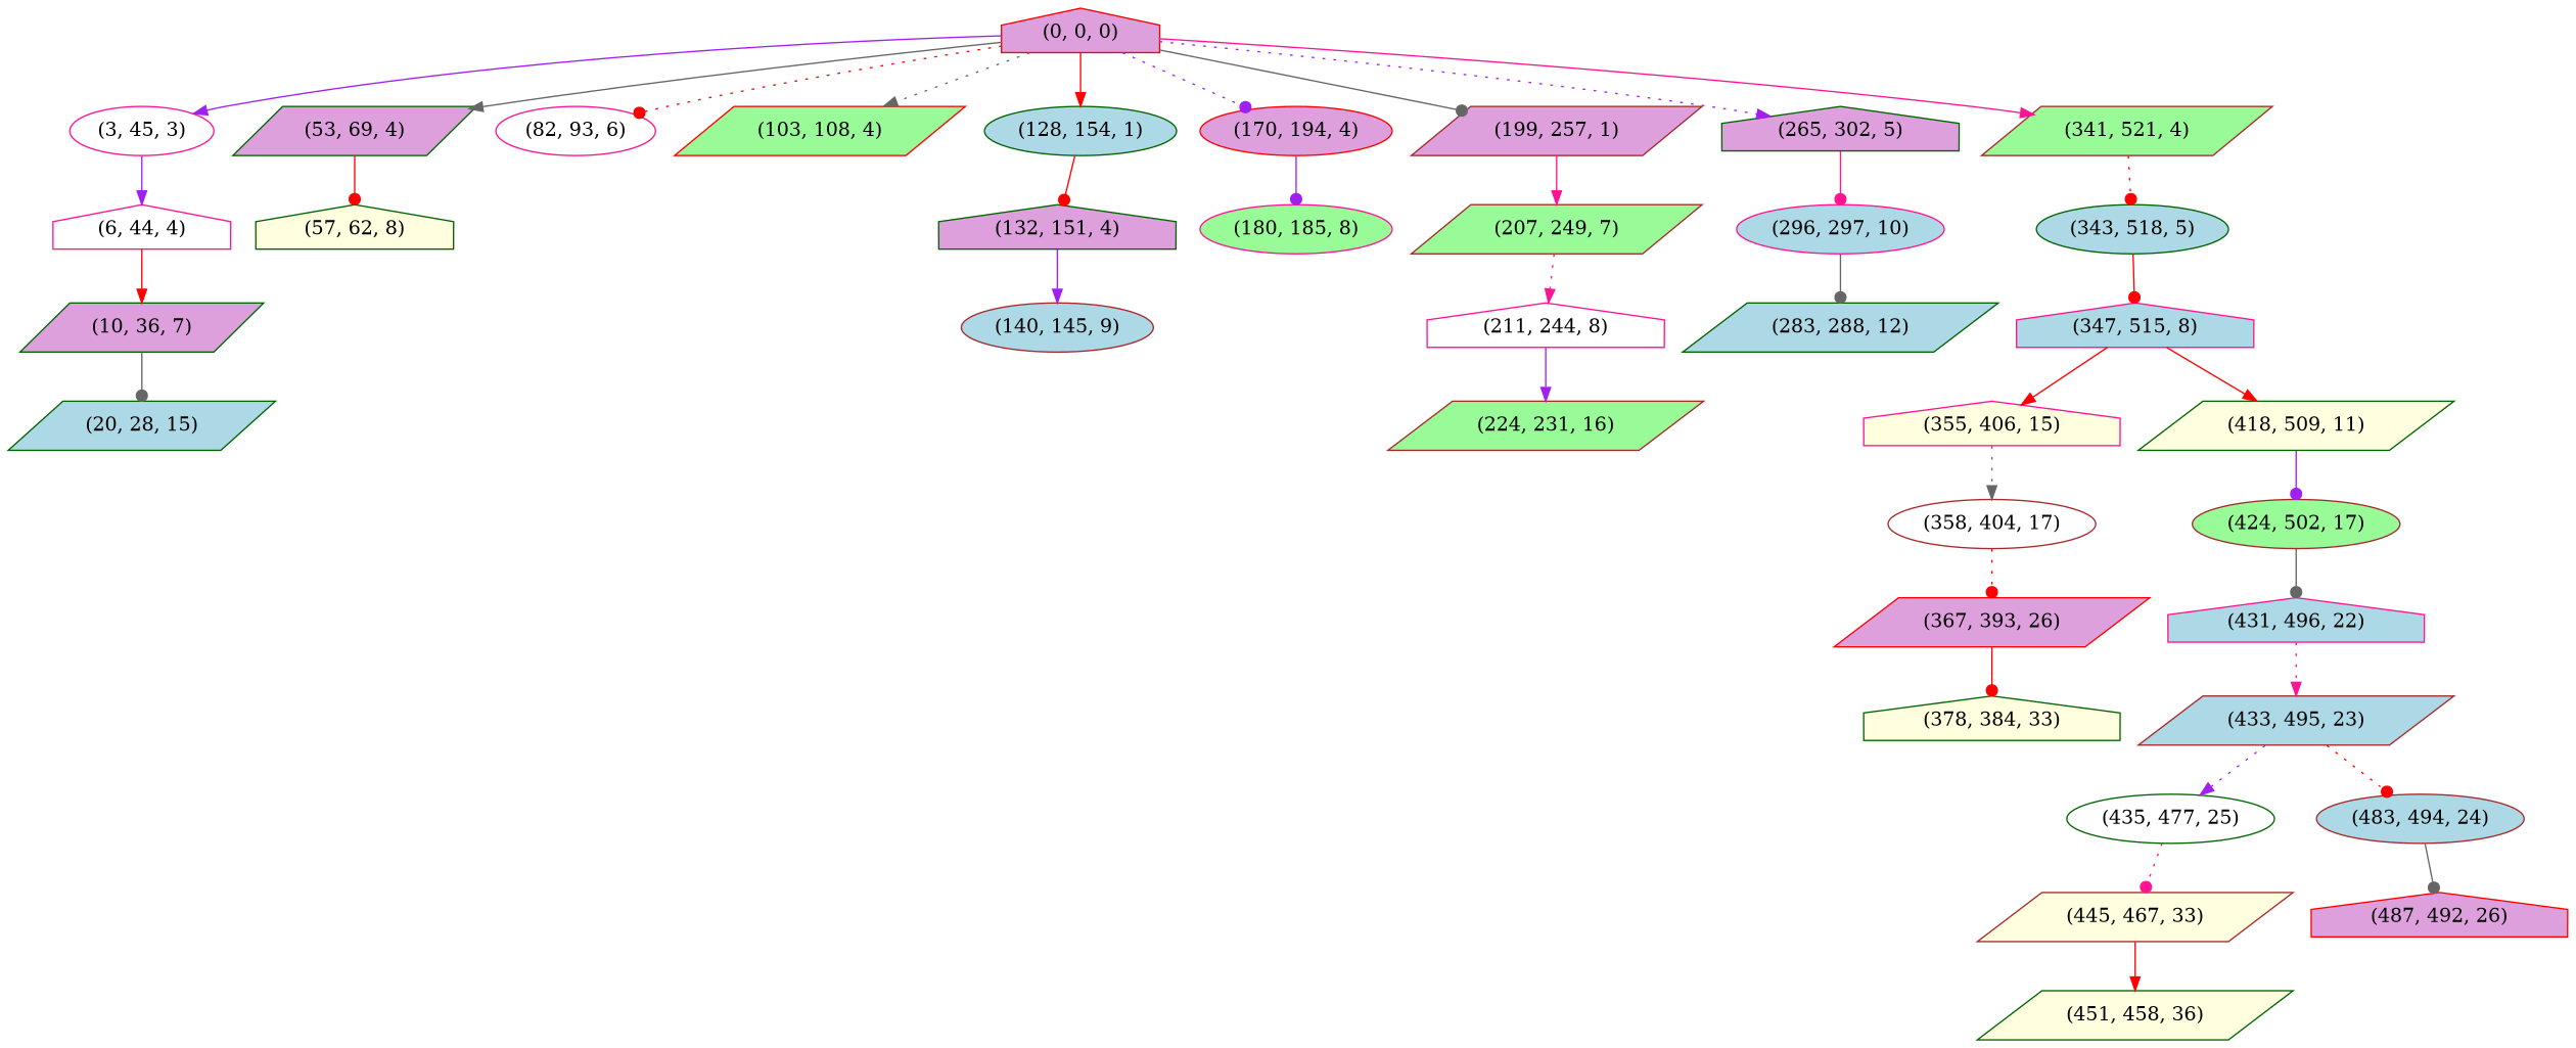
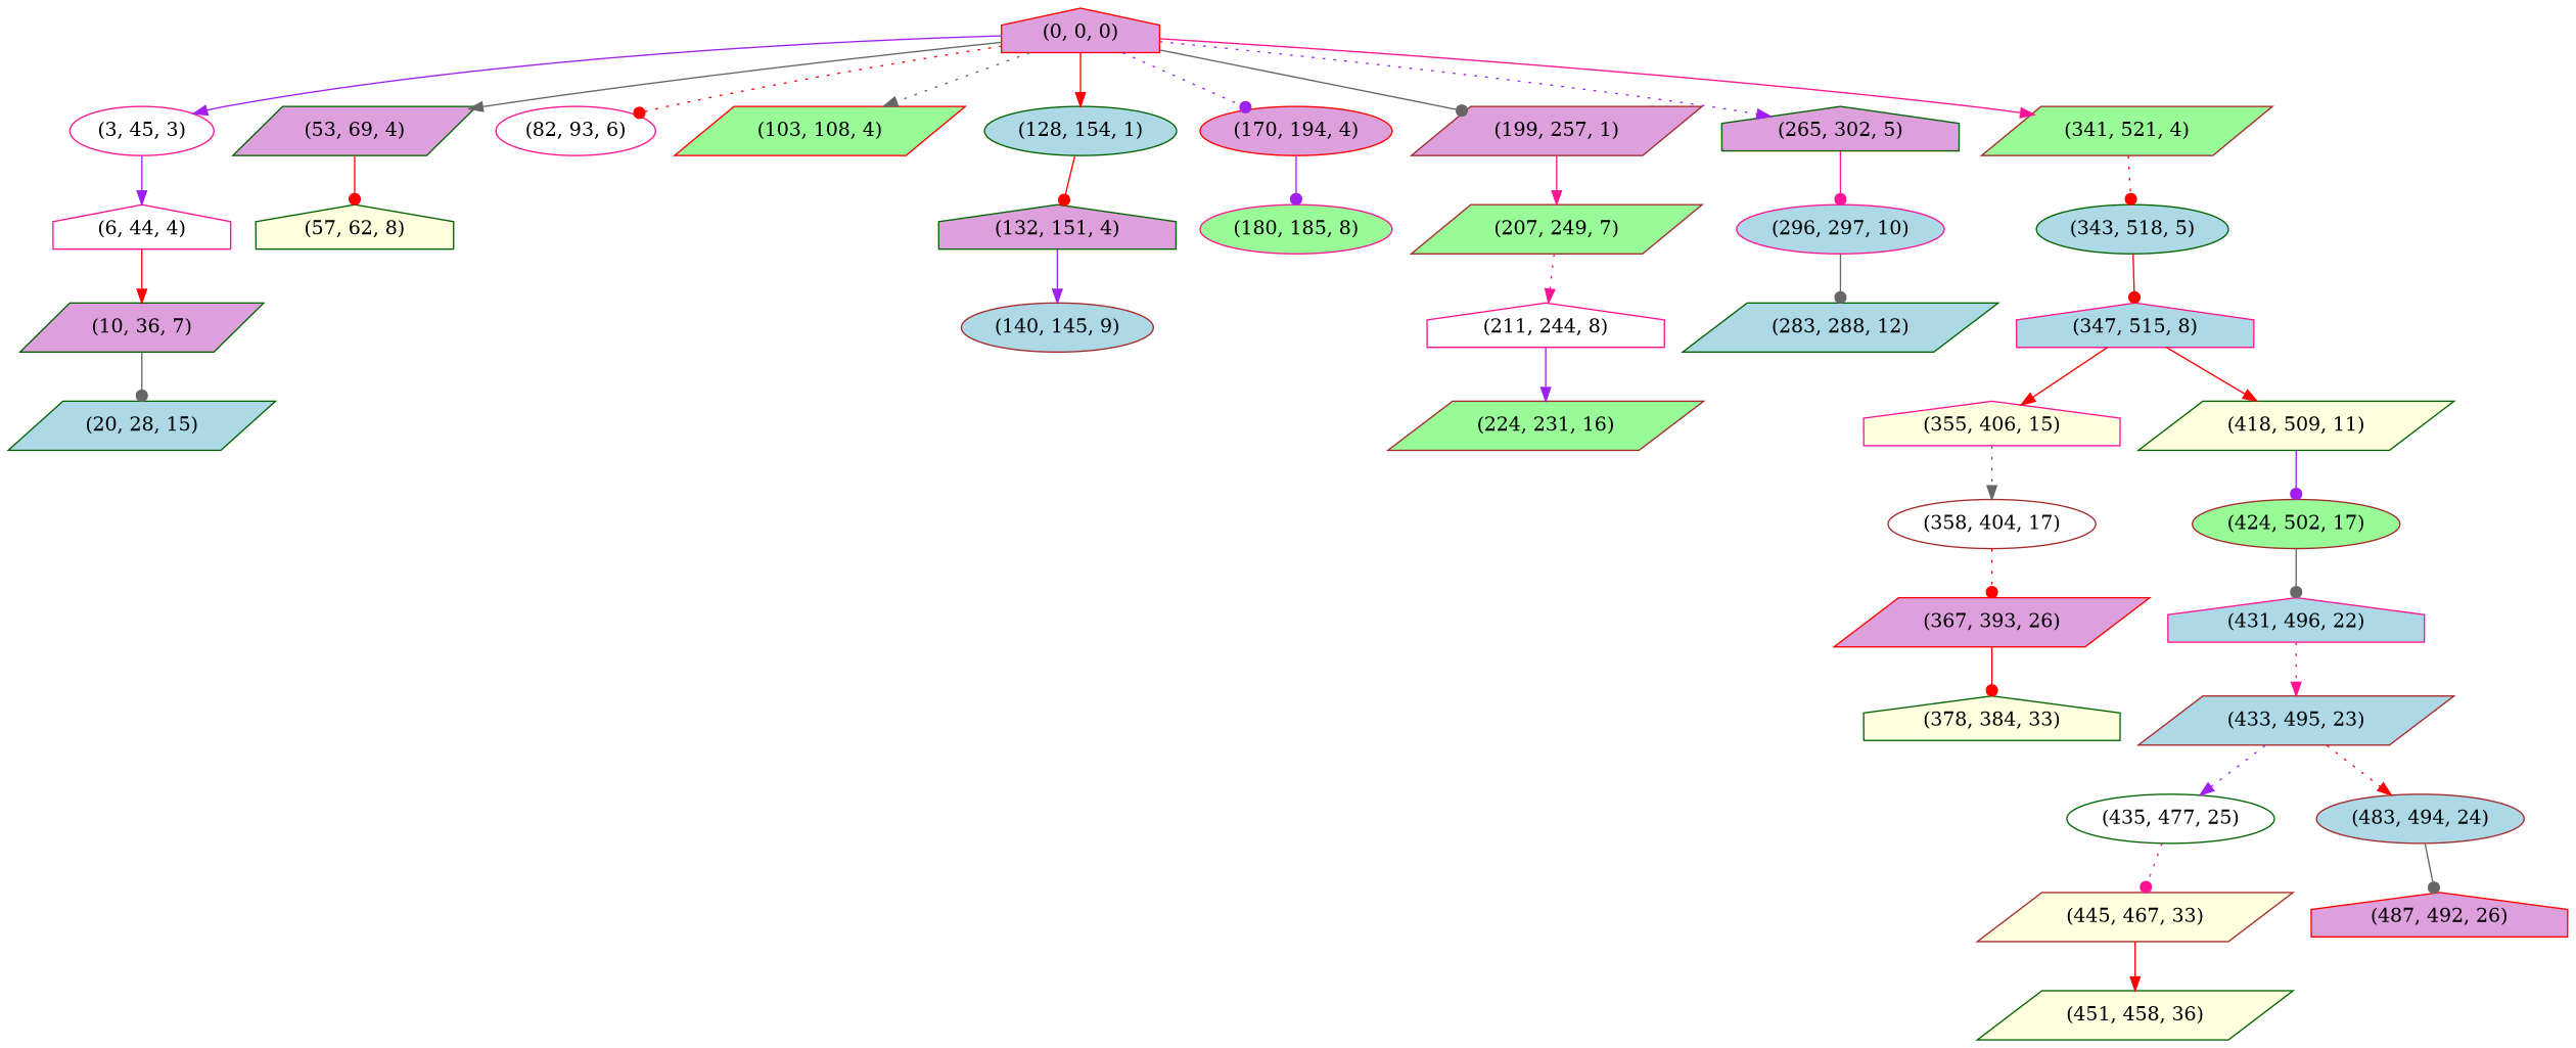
  digraph {
    node [color=darkgreen fillcolor=lightblue shape=parallelogram style=filled]
    edge [arrowhead=normal color=red style=solid]
    "(0, 0, 0)" [color=red fillcolor=plum shape=house]
    "(3, 45, 3)" [color=deeppink fillcolor=white shape=ellipse]
    "(53, 69, 4)" [fillcolor=plum]
    "(82, 93, 6)" [color=deeppink fillcolor=white shape=ellipse]
    "(103, 108, 4)" [color=red fillcolor=palegreen]
    "(128, 154, 1)" [shape=ellipse]
    "(170, 194, 4)" [color=red fillcolor=plum shape=ellipse]
    "(199, 257, 1)" [color=brown fillcolor=plum]
    "(265, 302, 5)" [fillcolor=plum shape=house]
    "(341, 521, 4)" [color=brown fillcolor=palegreen]
    "(6, 44, 4)" [color=deeppink fillcolor=white shape=house]
    "(57, 62, 8)" [fillcolor=lightyellow shape=house]
    "(132, 151, 4)" [fillcolor=plum shape=house]
    "(180, 185, 8)" [color=deeppink fillcolor=palegreen shape=ellipse]
    "(207, 249, 7)" [color=brown fillcolor=palegreen]
    n16 [color=deeppink label="(296, 297, 10)" shape=ellipse]
    "(343, 518, 5)" [shape=ellipse]
    "(10, 36, 7)" [fillcolor=plum]
    "(20, 28, 15)"
    "(140, 145, 9)" [color=brown shape=ellipse]
    "(211, 244, 8)" [color=deeppink fillcolor=white shape=house]
    "(224, 231, 16)" [color=brown fillcolor=palegreen]
    "(283, 288, 12)"
    "(347, 515, 8)" [color=deeppink shape=house]
    "(355, 406, 15)" [color=deeppink fillcolor=lightyellow shape=house]
    "(418, 509, 11)" [fillcolor=lightyellow]
    "(358, 404, 17)" [color=brown fillcolor=white shape=ellipse]
    "(424, 502, 17)" [color=brown fillcolor=palegreen shape=ellipse]
    "(367, 393, 26)" [color=red fillcolor=plum]
    "(378, 384, 33)" [fillcolor=lightyellow shape=house]
    "(431, 496, 22)" [color=deeppink shape=house]
    "(433, 495, 23)" [color=brown]
    "(435, 477, 25)" [fillcolor=white shape=ellipse]
    "(483, 494, 24)" [color=brown shape=ellipse]
    "(445, 467, 33)" [color=brown fillcolor=lightyellow]
    "(487, 492, 26)" [color=red fillcolor=plum shape=house]
    "(451, 458, 36)" [fillcolor=lightyellow]
    "(0, 0, 0)" -> "(3, 45, 3)" [color=purple]
    "(0, 0, 0)" -> "(53, 69, 4)" [color=gray40]
    "(0, 0, 0)" -> "(82, 93, 6)" [arrowhead=dot style=dotted]
    "(0, 0, 0)" -> "(103, 108, 4)" [color=gray40 style=dotted]
    "(0, 0, 0)" -> "(128, 154, 1)"
    "(0, 0, 0)" -> "(170, 194, 4)" [arrowhead=dot color=purple style=dotted]
    "(0, 0, 0)" -> "(199, 257, 1)" [arrowhead=dot color=gray40]
    "(0, 0, 0)" -> "(265, 302, 5)" [color=purple style=dotted]
    "(0, 0, 0)" -> "(341, 521, 4)" [color=deeppink]
    "(3, 45, 3)" -> "(6, 44, 4)" [color=purple]
    "(53, 69, 4)" -> "(57, 62, 8)" [arrowhead=dot]
    "(128, 154, 1)" -> "(132, 151, 4)" [arrowhead=dot]
    "(170, 194, 4)" -> "(180, 185, 8)" [arrowhead=dot color=purple]
    "(199, 257, 1)" -> "(207, 249, 7)" [color=deeppink]
    "(265, 302, 5)" -> n16 [arrowhead=dot color=deeppink]
    "(341, 521, 4)" -> "(343, 518, 5)" [arrowhead=dot style=dotted]
    "(6, 44, 4)" -> "(10, 36, 7)"
    "(132, 151, 4)" -> "(140, 145, 9)" [color=purple]
    "(207, 249, 7)" -> "(211, 244, 8)" [color=deeppink style=dotted]
    n16 -> "(283, 288, 12)" [arrowhead=dot color=gray40]
    "(343, 518, 5)" -> "(347, 515, 8)" [arrowhead=dot]
    "(10, 36, 7)" -> "(20, 28, 15)" [arrowhead=dot color=gray40]
    "(211, 244, 8)" -> "(224, 231, 16)" [color=purple]
    "(347, 515, 8)" -> "(355, 406, 15)"
    "(347, 515, 8)" -> "(418, 509, 11)"
    "(355, 406, 15)" -> "(358, 404, 17)" [color=gray40 style=dotted]
    "(418, 509, 11)" -> "(424, 502, 17)" [arrowhead=dot color=purple]
    "(358, 404, 17)" -> "(367, 393, 26)" [arrowhead=dot style=dotted]
    "(424, 502, 17)" -> "(431, 496, 22)" [arrowhead=dot color=gray40]
    "(367, 393, 26)" -> "(378, 384, 33)" [arrowhead=dot]
    "(431, 496, 22)" -> "(433, 495, 23)" [color=deeppink style=dotted]
    "(433, 495, 23)" -> "(435, 477, 25)" [color=purple style=dotted]
-   "(433, 495, 23)" -> "(483, 494, 24)" [arrowhead=dot style=dotted]
+   "(433, 495, 23)" -> "(483, 494, 24)" [style=dotted]
    "(435, 477, 25)" -> "(445, 467, 33)" [arrowhead=dot color=deeppink style=dotted]
    "(483, 494, 24)" -> "(487, 492, 26)" [arrowhead=dot color=gray40]
    "(445, 467, 33)" -> "(451, 458, 36)"
  }
